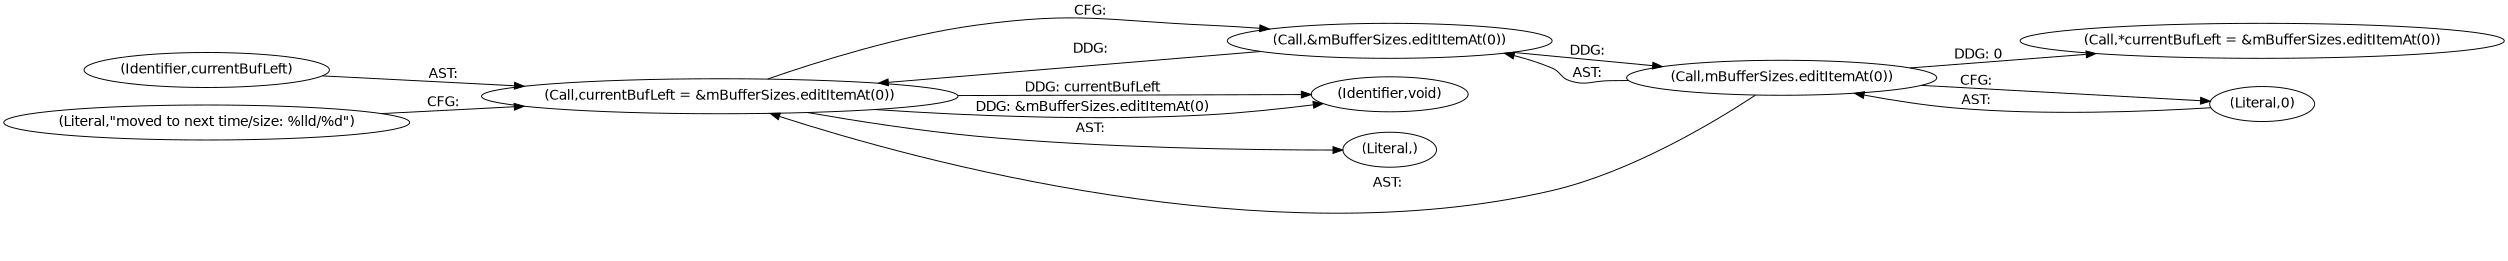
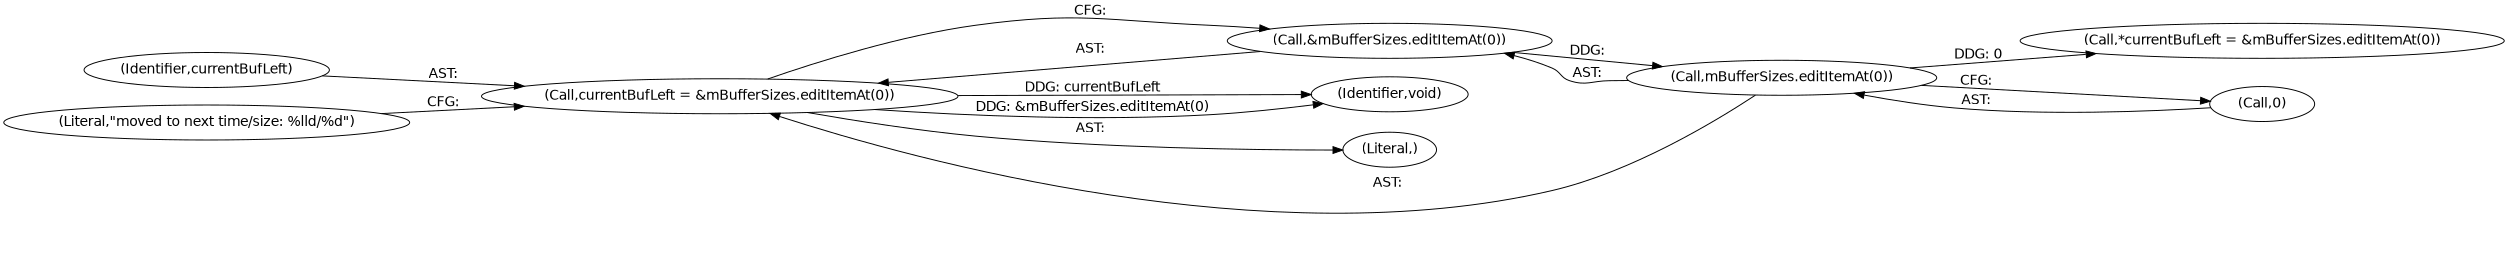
  digraph {
    fontname="DejaVu Sans"
    rankdir=LR
    node [fontname="DejaVu Sans"]
    edge [fontname="DejaVu Sans"]
    n1 [label="(Call,currentBufLeft = &mBufferSizes.editItemAt(0))"]
    n2 [label="(Call,&mBufferSizes.editItemAt(0))"]
    n3 [label="(Identifier,void)"]
    n4 [label="(Literal,)"]
    n5 [label="(Call,mBufferSizes.editItemAt(0))"]
    n6 [label="(Call,*currentBufLeft = &mBufferSizes.editItemAt(0))"]
-   n7 [label="(Literal,0)"]
+   n7 [label="(Call,0)"]
    n8 [label="(Identifier,currentBufLeft)"]
    n9 [label="(Literal,\"moved to next time/size: %lld/%d\")"]
    n1 -> n2 [label="CFG: "]
    n1 -> n3 [label="DDG: currentBufLeft"]
    n1 -> n3 [label="DDG: &mBufferSizes.editItemAt(0)"]
    n1 -> n4 [label="AST: "]
-   n2 -> n1 [label="DDG: "]
+   n2 -> n1 [label="AST: "]
    n2 -> n5 [label="DDG: "]
    n5 -> n1 [label="AST: "]
    n5 -> n2 [label="AST: "]
    n5 -> n6 [label="DDG: 0"]
    n5 -> n7 [label="CFG: "]
    n7 -> n5 [label="AST: "]
    n8 -> n1 [label="AST: "]
    n9 -> n1 [label="CFG: "]
  }
